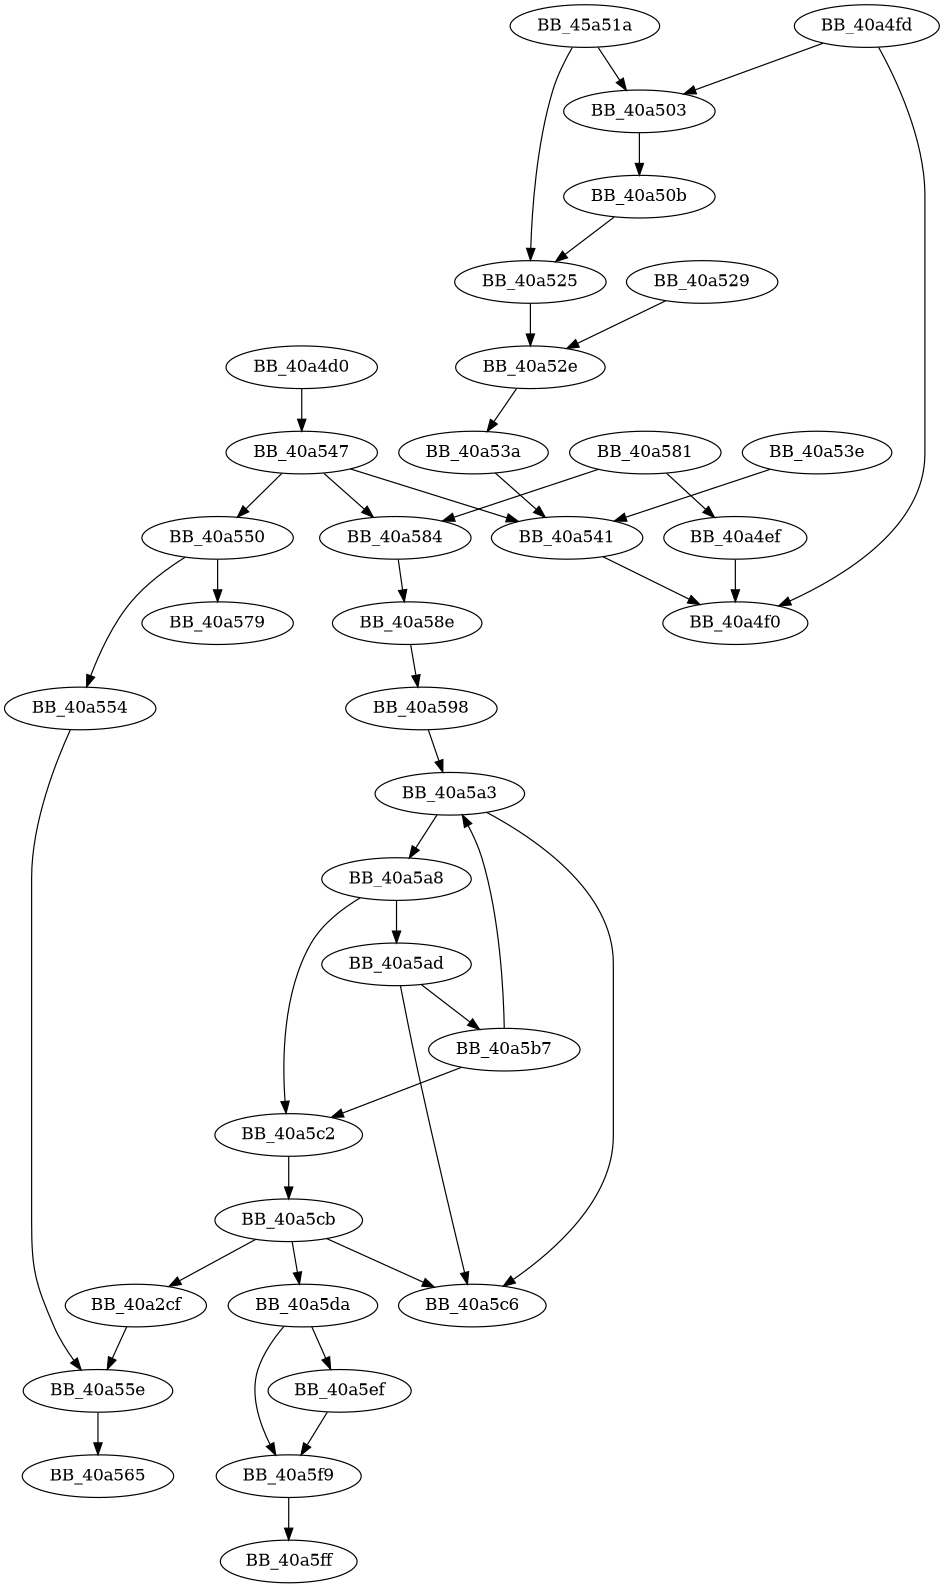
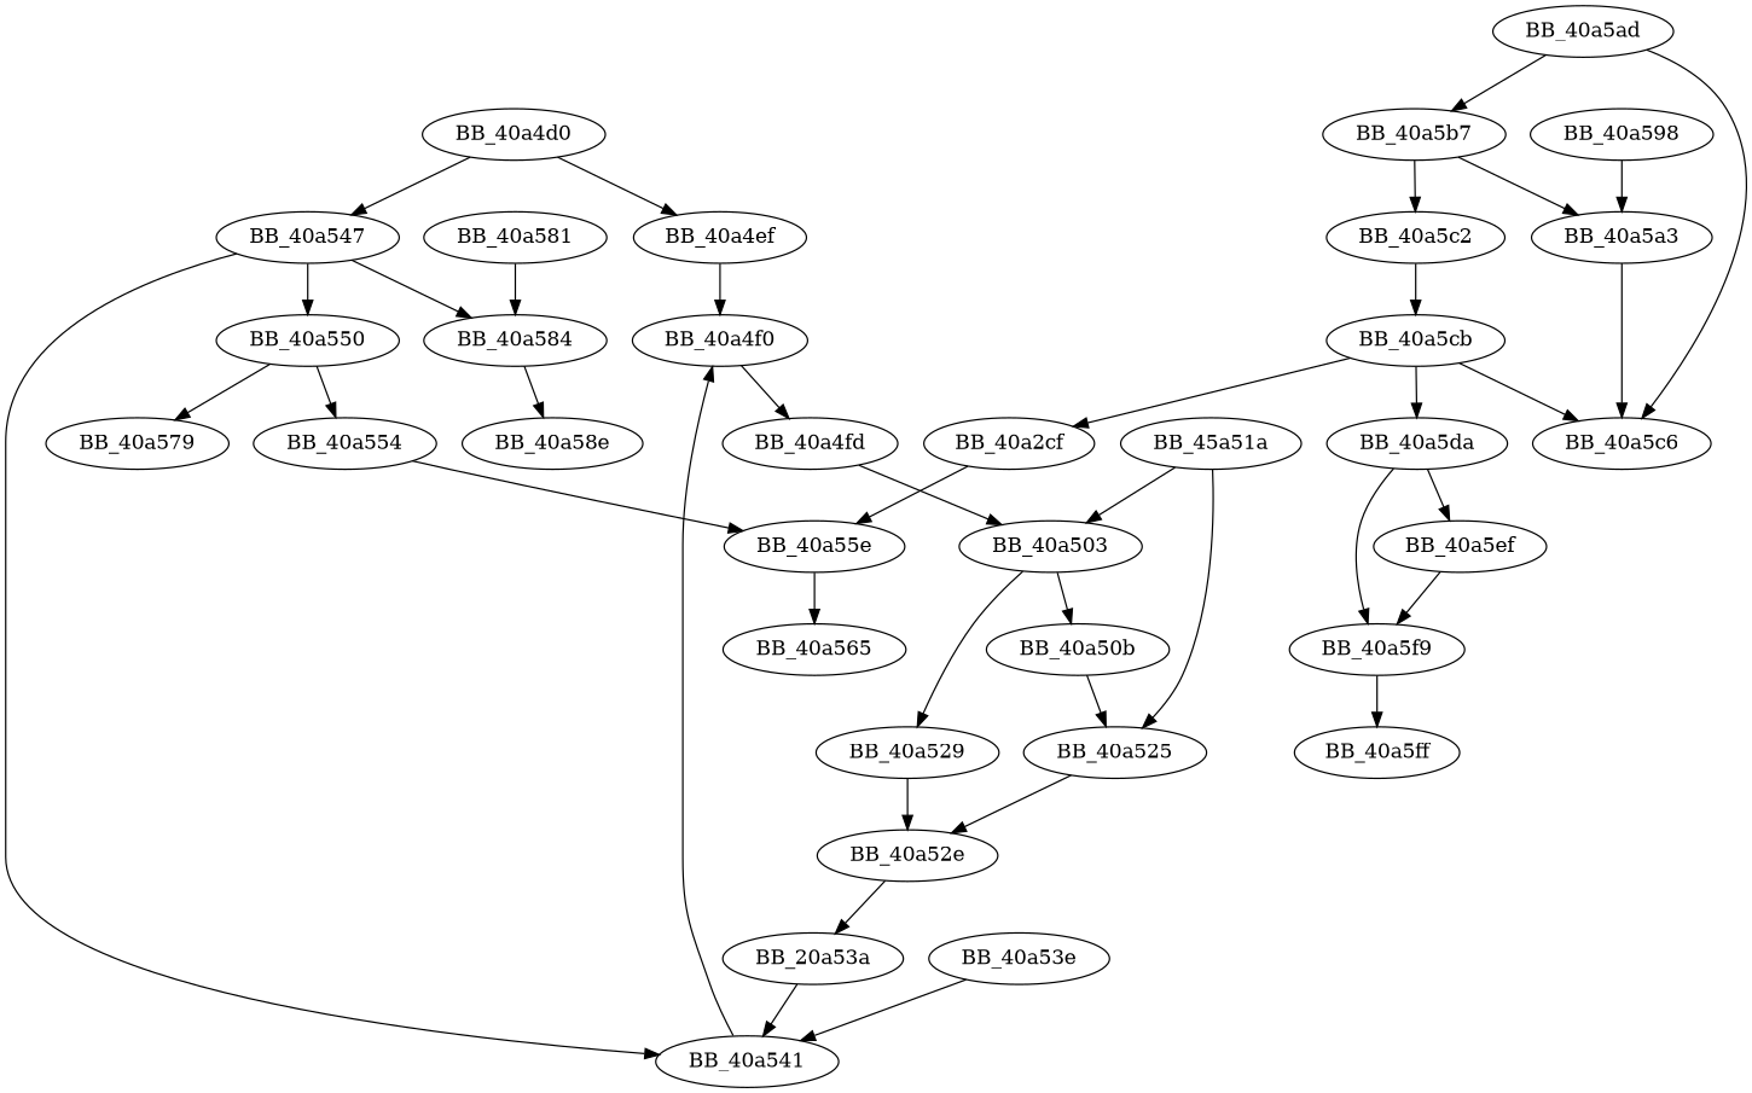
  digraph {
    BB_40a4d0
    BB_40a4ef
    BB_40a547
    BB_40a4f0
    BB_40a550
    BB_40a584
    BB_40a541
    BB_40a4fd
    BB_40a554
    BB_40a579
    BB_40a58e
    BB_40a503
    BB_40a598
    BB_40a50b
    BB_40a529
    n16 [label=BB_40a5a3]
    BB_40a525
    BB_40a52e
-   BB_40a53a
+   BB_40a53a [label=BB_20a53a]
    n20 [label=BB_45a51a]
    BB_40a53e
    BB_40a55e
    BB_40a565
    BB_40a581
-   BB_40a5a8
    BB_40a5c6
    BB_40a5ad
    BB_40a5c2
    BB_40a5b7
    BB_40a5cb
    n31 [label=BB_40a2cf]
    BB_40a5da
    BB_40a5ef
    BB_40a5f9
    BB_40a5ff
-   BB_40a581 -> BB_40a4ef
+   BB_40a4d0 -> BB_40a4ef
    BB_40a4d0 -> BB_40a547
    BB_40a4ef -> BB_40a4f0
    BB_40a547 -> BB_40a550
    BB_40a547 -> BB_40a584
    BB_40a547 -> BB_40a541
-   BB_40a4fd -> BB_40a4f0
+   BB_40a4f0 -> BB_40a4fd
    BB_40a550 -> BB_40a554
    BB_40a550 -> BB_40a579
    BB_40a584 -> BB_40a58e
    BB_40a541 -> BB_40a4f0
    BB_40a4fd -> BB_40a503
    BB_40a554 -> BB_40a55e
-   BB_40a58e -> BB_40a598
    BB_40a503 -> BB_40a50b
+   BB_40a503 -> BB_40a529
    BB_40a598 -> n16
    BB_40a50b -> BB_40a525
    BB_40a529 -> BB_40a52e
-   n16 -> BB_40a5a8
    n16 -> BB_40a5c6
    BB_40a525 -> BB_40a52e
    BB_40a52e -> BB_40a53a
    BB_40a53a -> BB_40a541
    n20 -> BB_40a503
    n20 -> BB_40a525
    BB_40a53e -> BB_40a541
    BB_40a55e -> BB_40a565
    BB_40a581 -> BB_40a584
-   BB_40a5a8 -> BB_40a5ad
-   BB_40a5a8 -> BB_40a5c2
    BB_40a5ad -> BB_40a5c6
    BB_40a5ad -> BB_40a5b7
    BB_40a5c2 -> BB_40a5cb
    BB_40a5b7 -> n16
    BB_40a5b7 -> BB_40a5c2
    BB_40a5cb -> BB_40a5c6
    BB_40a5cb -> n31
    BB_40a5cb -> BB_40a5da
    n31 -> BB_40a55e
    BB_40a5da -> BB_40a5ef
    BB_40a5da -> BB_40a5f9
    BB_40a5ef -> BB_40a5f9
    BB_40a5f9 -> BB_40a5ff
  }
